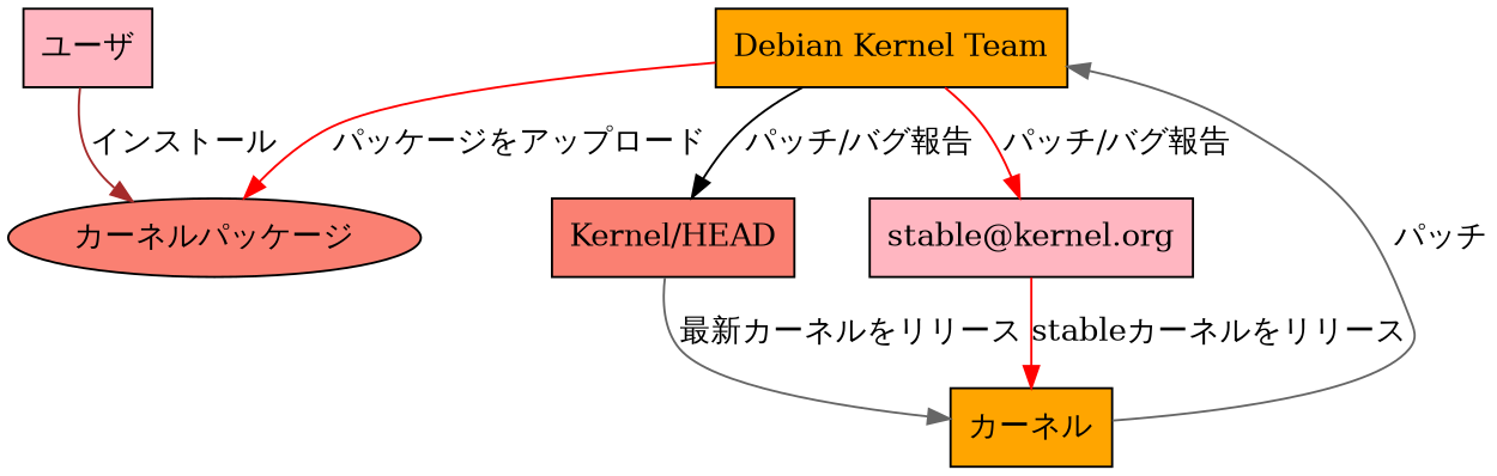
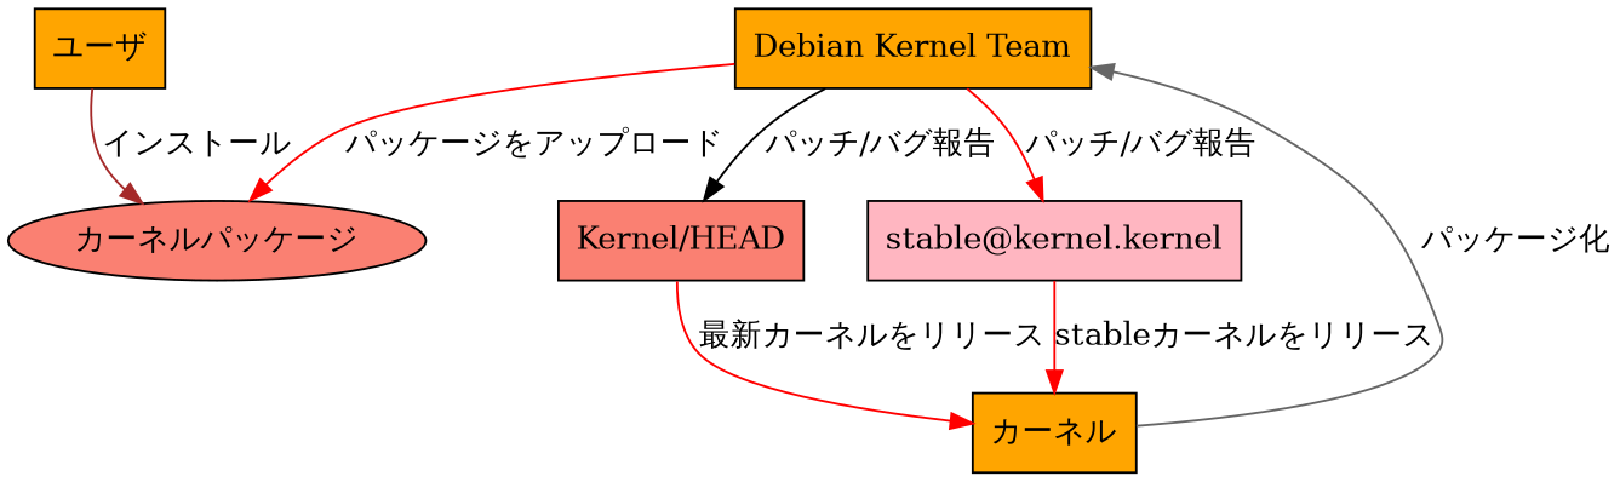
  digraph {
    node [fillcolor=lightpink shape=box style=filled]
    edge [color=red]
-   n1 [label="ユーザ"]
+   n1 [fillcolor=orange label="ユーザ"]
    n2 [fillcolor=salmon label="カーネルパッケージ" shape=""]
    n3 [fillcolor=orange label="Debian Kernel Team"]
    n4 [fillcolor=salmon label="Kernel/HEAD"]
-   n5 [label="stable@kernel.org"]
+   n5 [label="stable@kernel.kernel"]
    n6 [fillcolor=orange label="カーネル"]
    n1 -> n2 [color=brown label="インストール"]
    n3 -> n2 [label="パッケージをアップロード"]
    n3 -> n4 [color=black label="パッチ/バグ報告"]
    n3 -> n5 [label="パッチ/バグ報告"]
-   n4 -> n6 [color=gray40 label="最新カーネルをリリース"]
+   n4 -> n6 [label="最新カーネルをリリース"]
    n5 -> n6 [label="stableカーネルをリリース"]
-   n6 -> n3 [color=gray40 label="パッチ"]
+   n6 -> n3 [color=gray40 label="パッケージ化"]
  }
